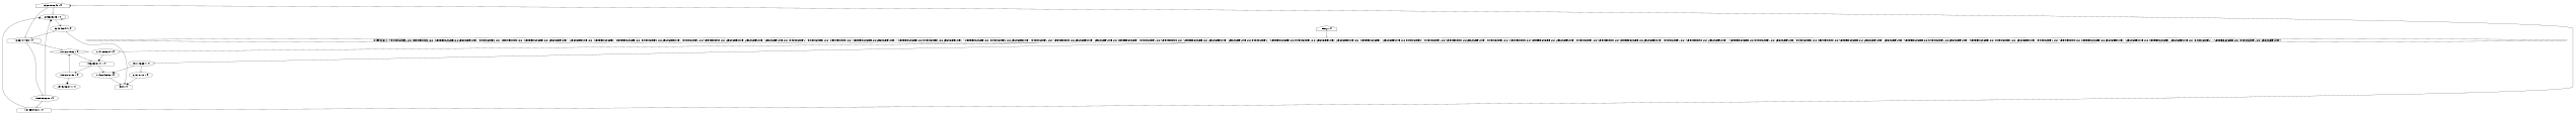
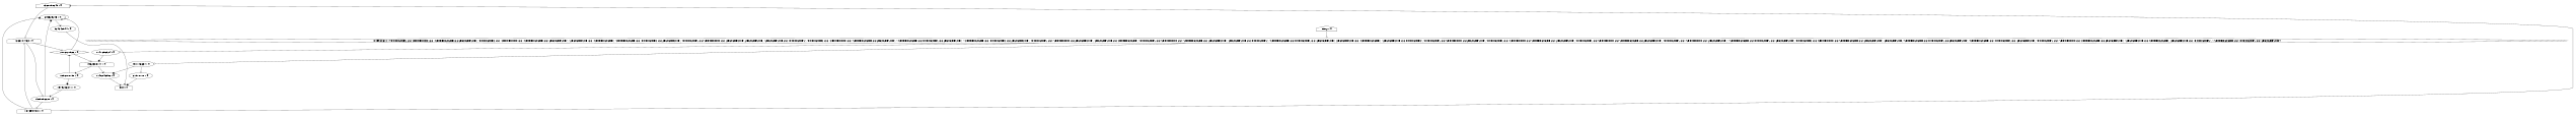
  digraph {
    node [shape=ellipse]
    edge [arrowhead=odot]
    n1 [label="1368198249 - []" shape=house]
    n2 [label="645529245 - []"]
    n3 [label="1266104763 - []" shape=house]
    n4 [label="924342944 - []"]
    n5 [label="1016121526 - []" shape=diamond]
    n6 [label="1989896608 - []"]
    n7 [label="1896708198 - []"]
    n8 [label="1979206871 - []"]
    n9 [label="1962388177 - []" shape=house]
    n10 [label="exit - []" shape=house]
    n11 [label="1873597510 - []" shape=house]
    n12 [label="1146046992 - []"]
    n13 [label="entry - []" shape=house]
    n14 [label="1005928610 - [(DUPLICATES && SEQUENTIAL && !SHAREDCACHE && JECACHESIZE), (DUPLICATES && !SEQUENTIAL && !SHAREDCACHE && !JECACHESIZE), (!JECACHESIZE && !SHAREDCACHE), (SHAREDCACHE && !DUPLICATES && JECACHESIZE), (DUPLICATES && SEQUENTIAL && !JECACHESIZE), JECACHESIZE, (!JECACHESIZE && !DUPLICATES), (DUPLICATES && !SEQUENTIAL && !SHAREDCACHE && JECACHESIZE), (!SHAREDCACHE && DUPLICATES && JECACHESIZE), (!SHAREDCACHE && !DUPLICATES && JECACHESIZE), (DUPLICATES && !SEQUENTIAL && JECACHESIZE), (JECACHESIZE && SHAREDCACHE), (DUPLICATES && SEQUENTIAL && !SHAREDCACHE && !JECACHESIZE), (JECACHESIZE && DUPLICATES), (SHAREDCACHE && DUPLICATES && !JECACHESIZE), (JECACHESIZE && !SHAREDCACHE), (!JECACHESIZE && DUPLICATES), (DUPLICATES && SEQUENTIAL && JECACHESIZE), (DUPLICATES && !SEQUENTIAL && SHAREDCACHE && !JECACHESIZE), (DUPLICATES && SEQUENTIAL && SHAREDCACHE && JECACHESIZE), (DUPLICATES && !SEQUENTIAL && !JECACHESIZE), (!SHAREDCACHE && DUPLICATES && !JECACHESIZE), (DUPLICATES && SEQUENTIAL && SHAREDCACHE && !JECACHESIZE), !JECACHESIZE, (SHAREDCACHE && DUPLICATES && JECACHESIZE), (SHAREDCACHE && !DUPLICATES && !JECACHESIZE), (DUPLICATES && !SEQUENTIAL && SHAREDCACHE && JECACHESIZE), (!JECACHESIZE && SHAREDCACHE), (JECACHESIZE && !DUPLICATES), (!SHAREDCACHE && !DUPLICATES && !JECACHESIZE)]"]
    n15 [label="1747696524 - []"]
    n16 [label="451146634 - []"]
    n17 [label="21970178 - []"]
-   n1 -> n2
+   n5 -> n2
    n1 -> n3
    n2 -> n2 [arrowhead=tee]
    n2 -> n4 [arrowhead=tee]
    n3 -> n5
    n3 -> n6
    n4 -> n10 [arrowhead=tee]
    n5 -> n9
    n6 -> n2 [arrowhead=box]
    n6 -> n11
    n7 -> n5 [arrowhead=tee]
    n7 -> n8 [arrowhead=box]
+   n8 -> n6 [arrowhead=tee]
    n9 -> n7 [arrowhead=tee]
    n9 -> n12 [arrowhead=tee]
    n11 -> n1 [arrowhead=tee]
    n11 -> n2 [arrowhead=box]
-   n4 -> n3
+   n11 -> n3
    n12 -> n10 [arrowhead=tee]
    n13 -> n14
    n14 -> n15
    n14 -> n16
    n15 -> n9 [arrowhead=box]
    n16 -> n12 [arrowhead=box]
    n16 -> n17
    n17 -> n10 [arrowhead=box]
  }
